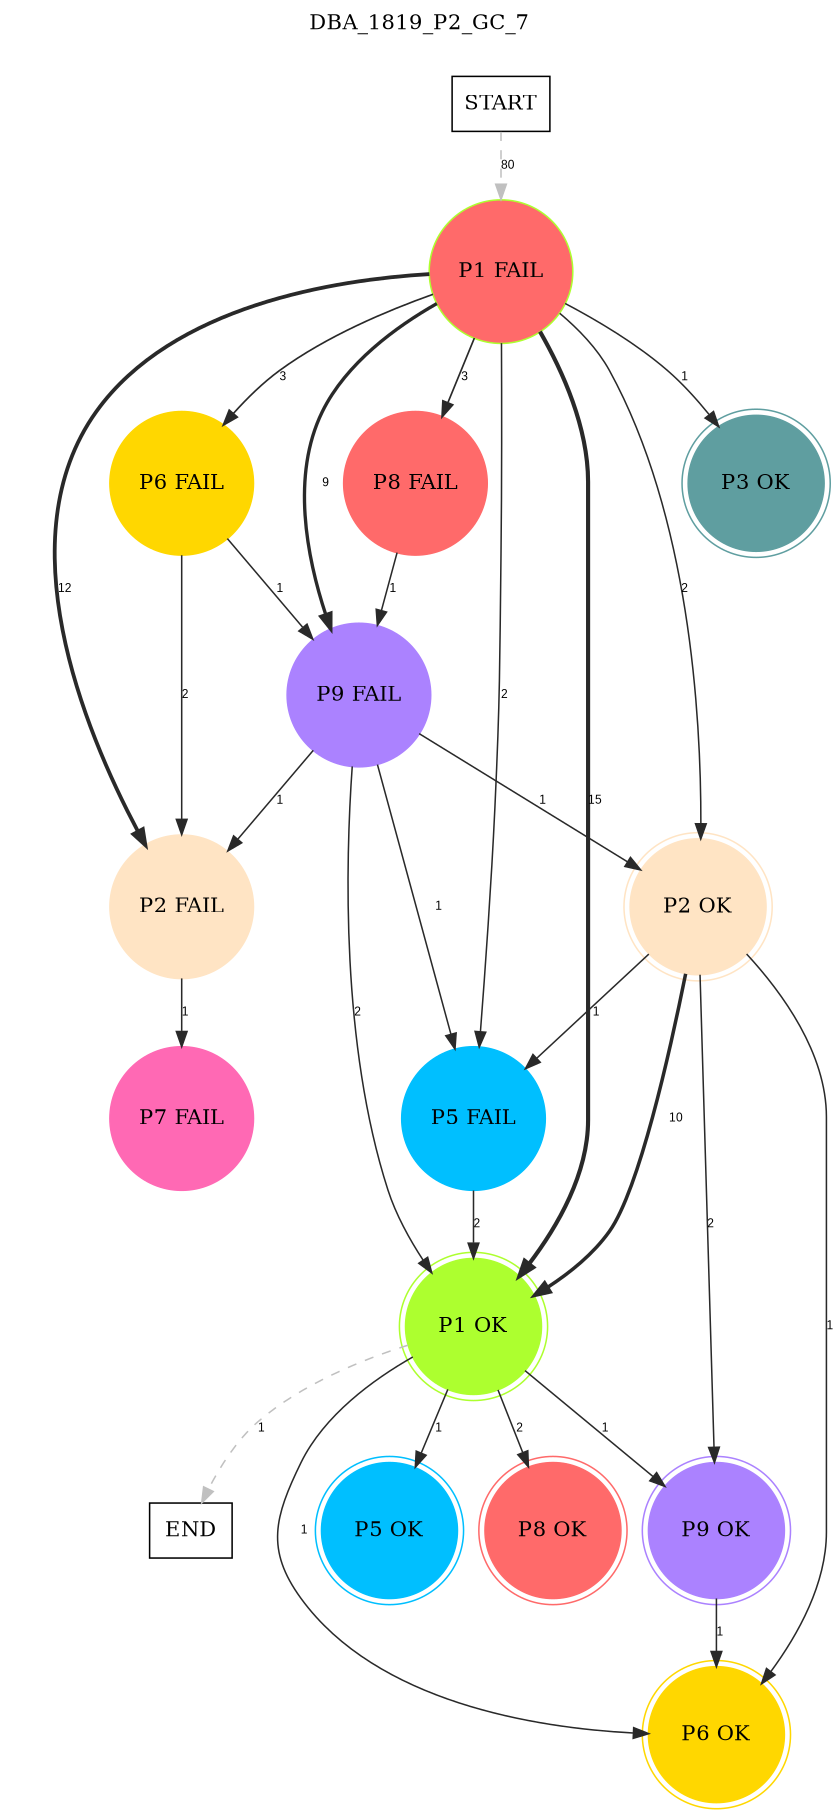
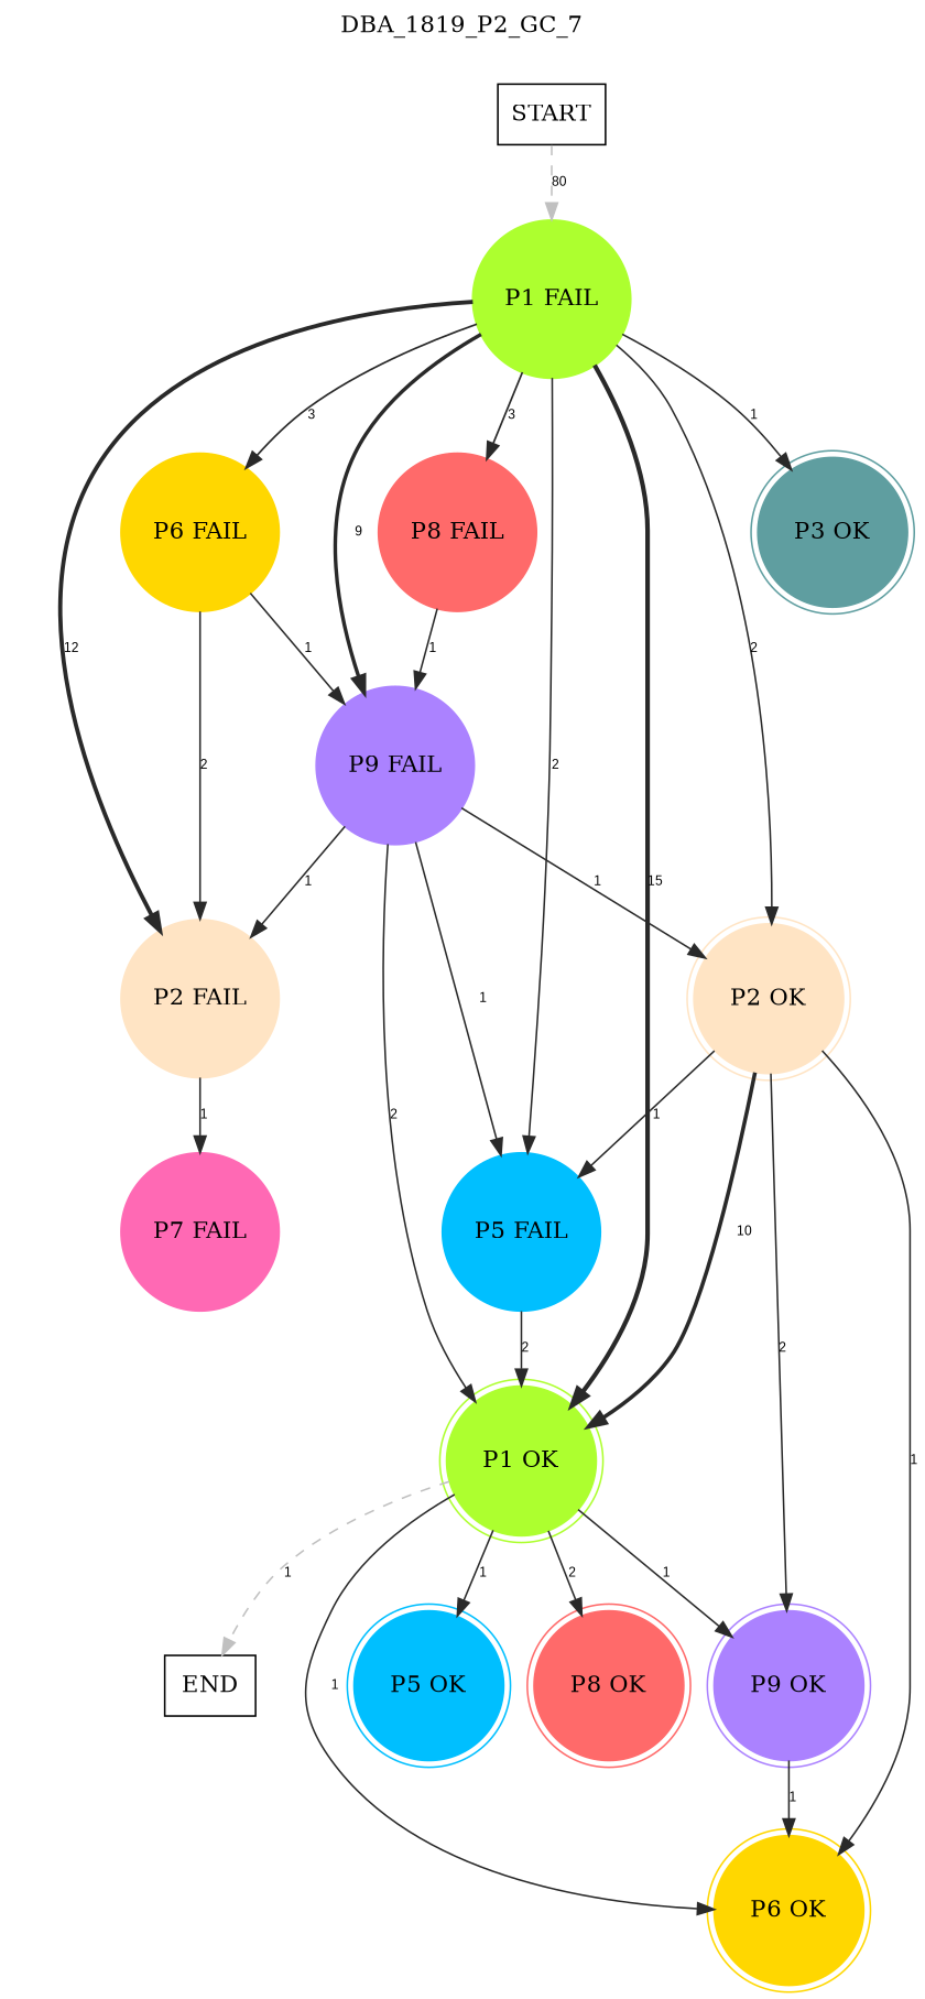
  digraph {
    label=DBA_1819_P2_GC_7
    labelloc=t
    node [color=black shape=circle style=filled]
    edge [color=grey16 fontname=Arial fontsize=8 labelfloat=false penwidth=1]
    START [fillcolor=white shape=box]
-   "P1 FAIL" [color=greenyellow fillcolor=indianred1]
+   "P1 FAIL" [color=greenyellow]
    "P2 FAIL" [color=bisque]
    "P9 FAIL" [color=mediumpurple1]
    "P6 FAIL" [color=gold]
    "P5 FAIL" [color=deepskyblue]
    "P8 FAIL" [color=indianred1]
    "P2 OK" [color=bisque peripheries=2]
    "P1 OK" [color=greenyellow peripheries=2]
    "P3 OK" [color=cadetblue peripheries=2]
    "P7 FAIL" [color=hotpink]
    "P6 OK" [color=gold peripheries=2]
    "P9 OK" [color=mediumpurple1 peripheries=2]
    "P5 OK" [color=deepskyblue peripheries=2]
    "P8 OK" [color=indianred1 peripheries=2]
    END [fillcolor=white shape=box]
    START -> "P1 FAIL" [color=grey label=80 style=dashed penwidth=""]
    "P1 FAIL" -> "P2 FAIL" [label=12 penwidth=2.484906649788]
    "P1 FAIL" -> "P9 FAIL" [label=9 penwidth=2.19722457733622]
    "P1 FAIL" -> "P6 FAIL" [label=3 penwidth=1.09861228866811]
    "P1 FAIL" -> "P5 FAIL" [label=2]
    "P1 FAIL" -> "P8 FAIL" [label=3 penwidth=1.09861228866811]
    "P1 FAIL" -> "P2 OK" [label=2]
    "P1 FAIL" -> "P1 OK" [label=15 penwidth=2.70805020110221]
    "P1 FAIL" -> "P3 OK" [label=1]
    "P2 FAIL" -> "P7 FAIL" [label=1]
    "P9 FAIL" -> "P2 FAIL" [label=1]
    "P9 FAIL" -> "P5 FAIL" [label=1]
    "P9 FAIL" -> "P2 OK" [label=1]
    "P9 FAIL" -> "P1 OK" [label=2]
    "P6 FAIL" -> "P2 FAIL" [label=2]
    "P6 FAIL" -> "P9 FAIL" [label=1]
    "P5 FAIL" -> "P1 OK" [label=2]
    "P8 FAIL" -> "P9 FAIL" [label=1]
    "P2 OK" -> "P5 FAIL" [label=1]
    "P2 OK" -> "P1 OK" [label=10 penwidth=2.30258509299405]
    "P2 OK" -> "P6 OK" [label=1]
    "P2 OK" -> "P9 OK" [label=2]
    "P1 OK" -> "P6 OK" [label=1]
    "P1 OK" -> "P9 OK" [label=1]
    "P1 OK" -> "P5 OK" [label=1]
    "P1 OK" -> "P8 OK" [label=2]
    "P1 OK" -> END [color=grey label=1 style=dashed penwidth=""]
    "P9 OK" -> "P6 OK" [label=1]
  }
